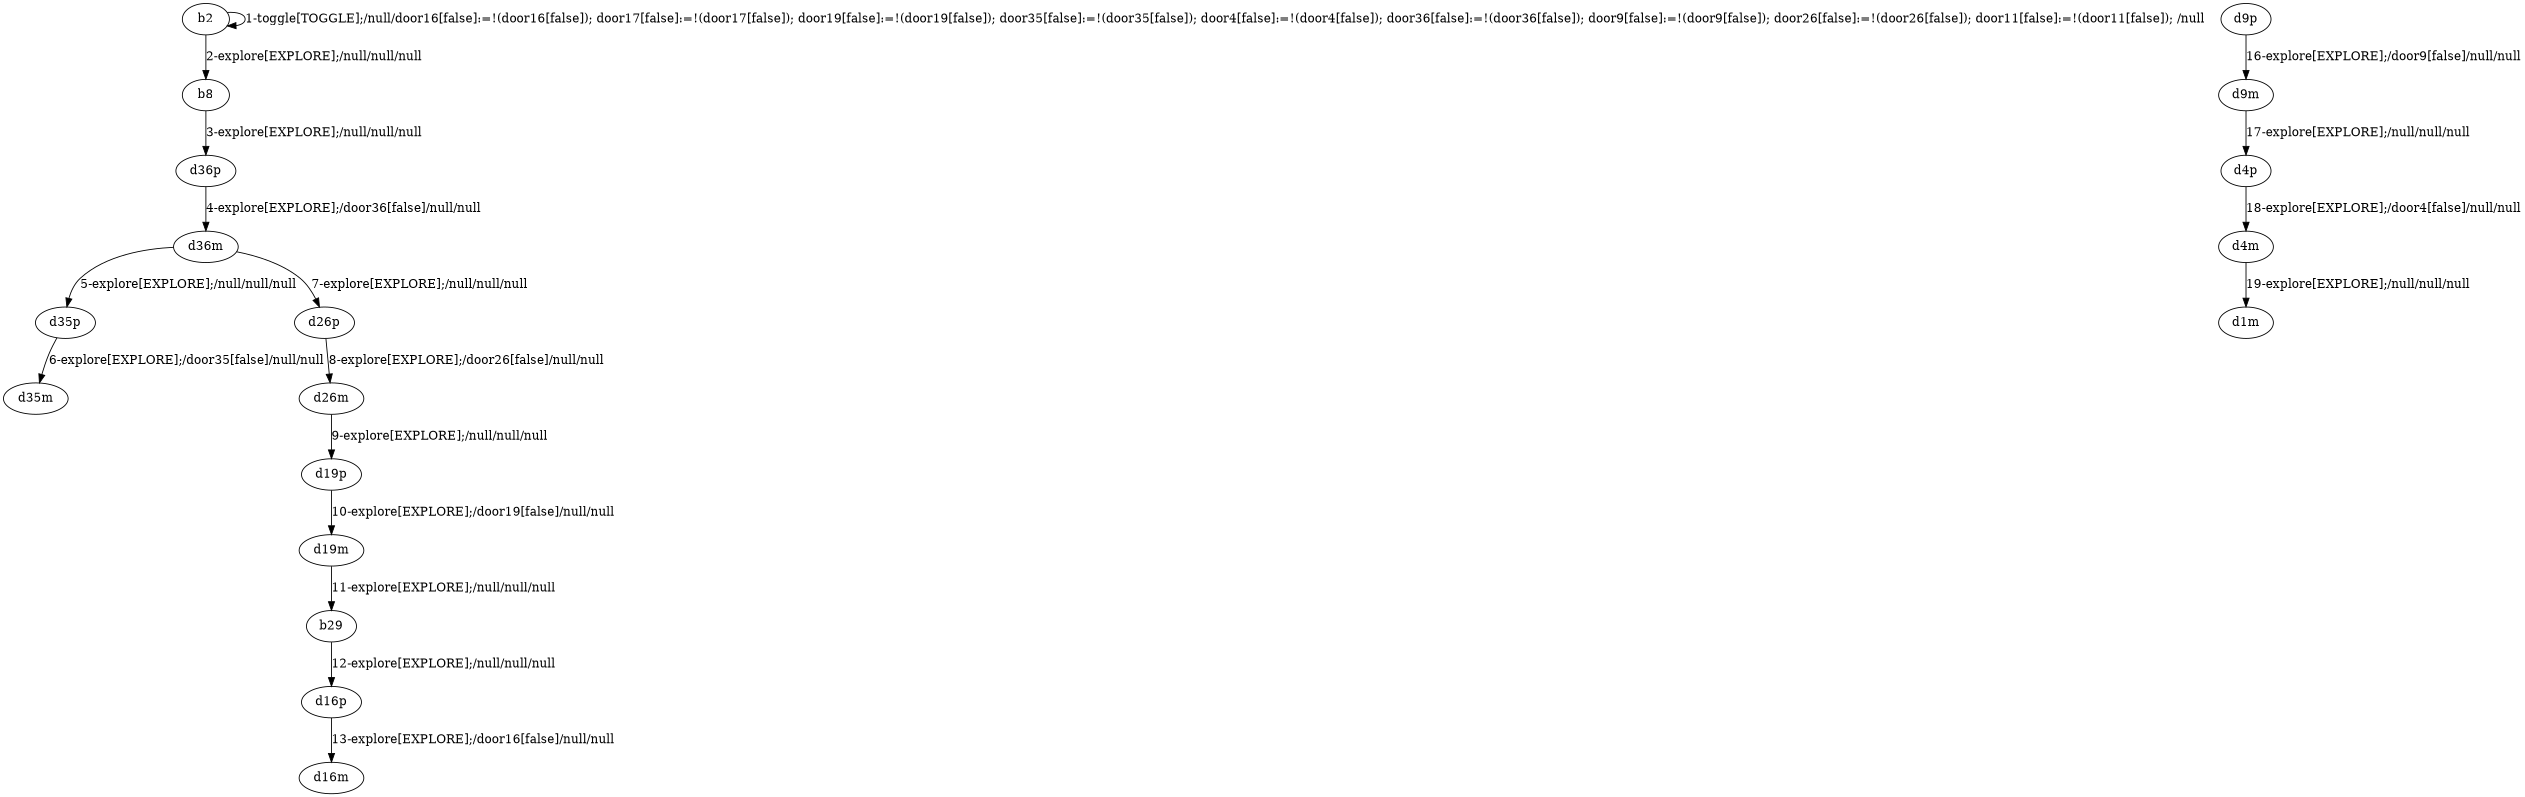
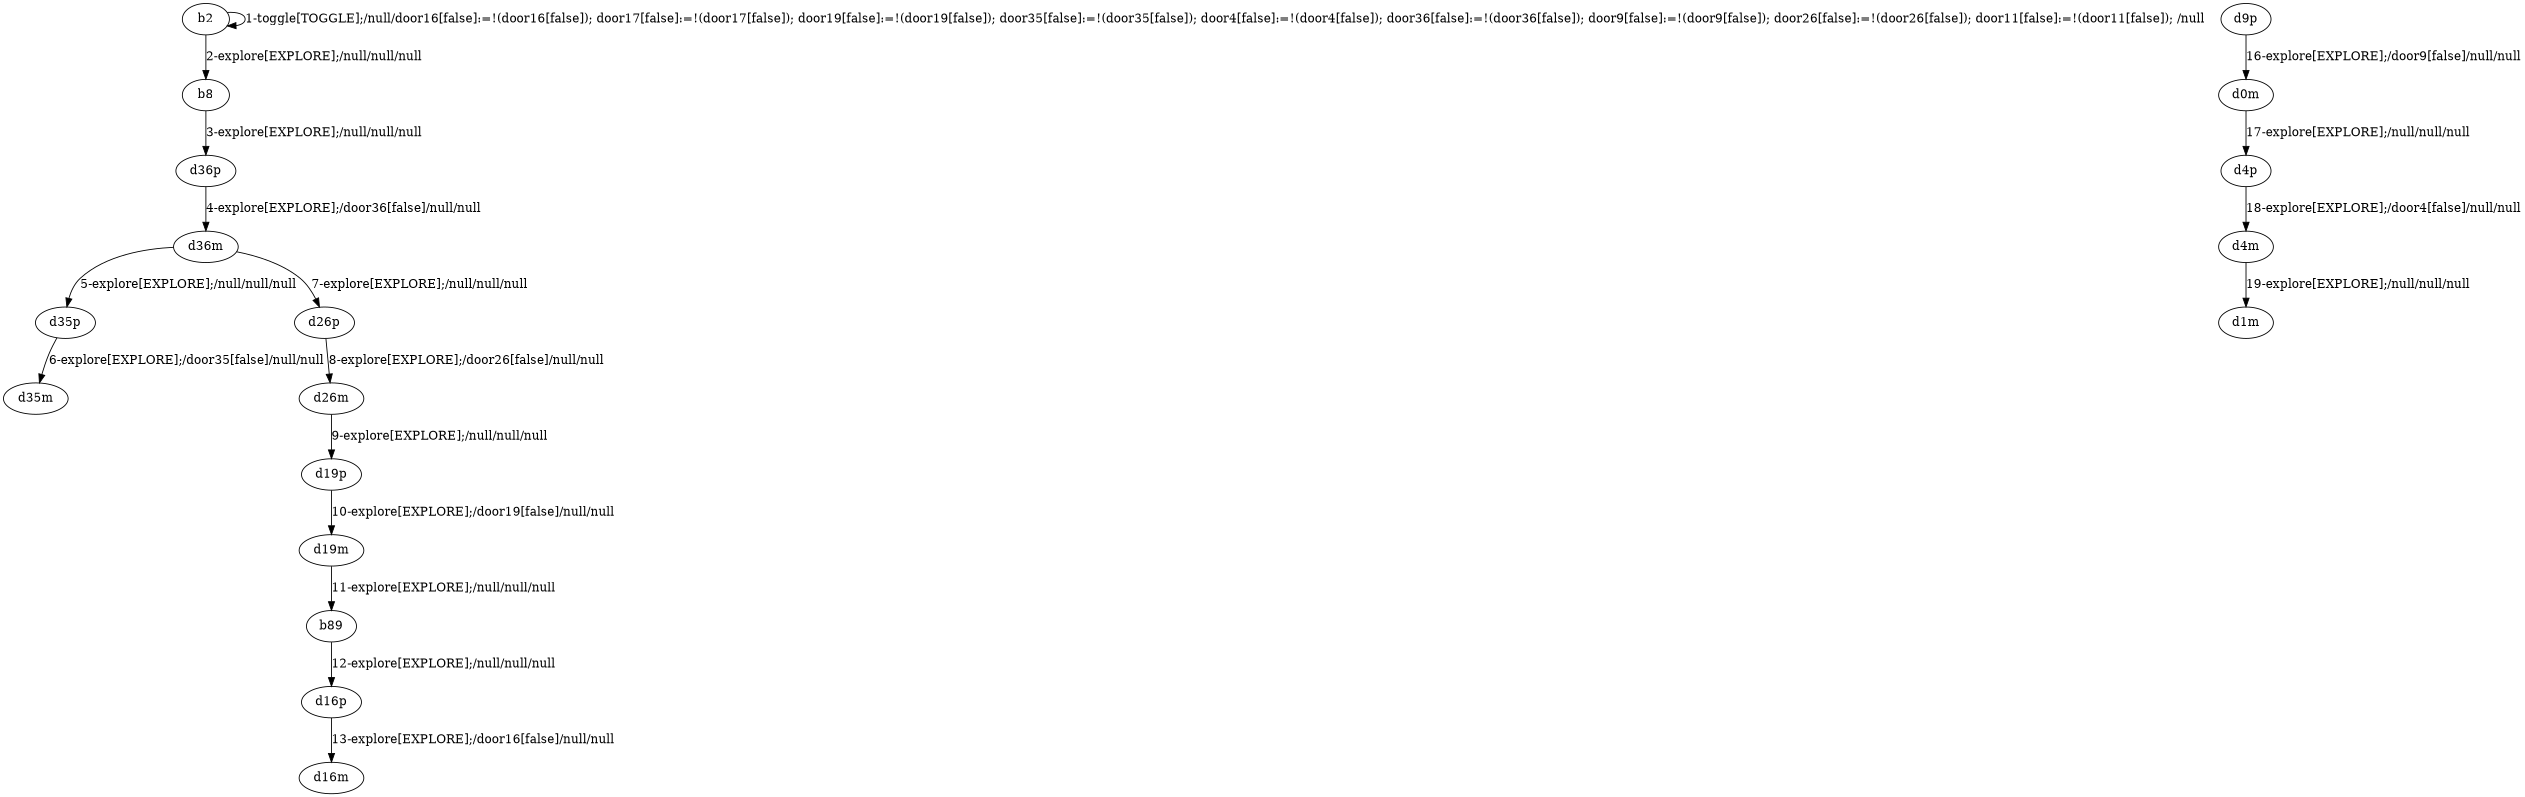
  digraph {
    b2
    n2 [label=b8]
    d36p
    d36m
    d35p
    d26p
    d35m
    d26m
    d19p
    d19m
-   b89 [label=b29]
+   b89
    d16p
    d16m
    d9p
-   d9m
+   d9m [label=d0m]
    d4p
    d4m
    d1m
    b2 -> b2 [label="1-toggle[TOGGLE];/null/door16[false]:=!(door16[false]); door17[false]:=!(door17[false]); door19[false]:=!(door19[false]); door35[false]:=!(door35[false]); door4[false]:=!(door4[false]); door36[false]:=!(door36[false]); door9[false]:=!(door9[false]); door26[false]:=!(door26[false]); door11[false]:=!(door11[false]); /null"]
    b2 -> n2 [label="2-explore[EXPLORE];/null/null/null"]
    n2 -> d36p [label="3-explore[EXPLORE];/null/null/null"]
    d36p -> d36m [label="4-explore[EXPLORE];/door36[false]/null/null"]
    d36m -> d35p [label="5-explore[EXPLORE];/null/null/null"]
    d36m -> d26p [label="7-explore[EXPLORE];/null/null/null"]
    d35p -> d35m [label="6-explore[EXPLORE];/door35[false]/null/null"]
    d26p -> d26m [label="8-explore[EXPLORE];/door26[false]/null/null"]
    d26m -> d19p [label="9-explore[EXPLORE];/null/null/null"]
    d19p -> d19m [label="10-explore[EXPLORE];/door19[false]/null/null"]
    d19m -> b89 [label="11-explore[EXPLORE];/null/null/null"]
    b89 -> d16p [label="12-explore[EXPLORE];/null/null/null"]
    d16p -> d16m [label="13-explore[EXPLORE];/door16[false]/null/null"]
    d9p -> d9m [label="16-explore[EXPLORE];/door9[false]/null/null"]
    d9m -> d4p [label="17-explore[EXPLORE];/null/null/null"]
    d4p -> d4m [label="18-explore[EXPLORE];/door4[false]/null/null"]
    d4m -> d1m [label="19-explore[EXPLORE];/null/null/null"]
  }
